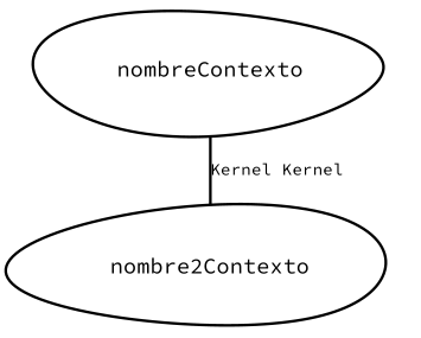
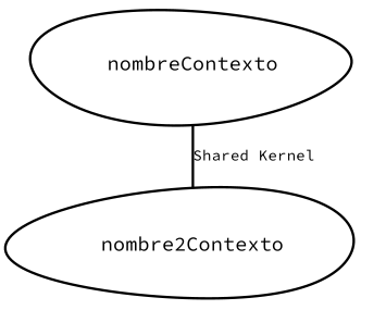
  digraph {
    fontname="Source Code Pro"
    node [fontname="Source Code Pro" fontsize=16 margin=0.3 shape=egg style=bold]
    n1 [label="nombre2Contexto\n" orientation=214]
    n2 [label="nombreContexto\n" orientation=284]
-   n2 -> n1 [dir=none fontname="Source Code Pro" fontsize=12 label="Kernel Kernel" style=bold]
+   n2 -> n1 [dir=none fontname="Source Code Pro" fontsize=12 label="Shared Kernel" style=bold]
  }
